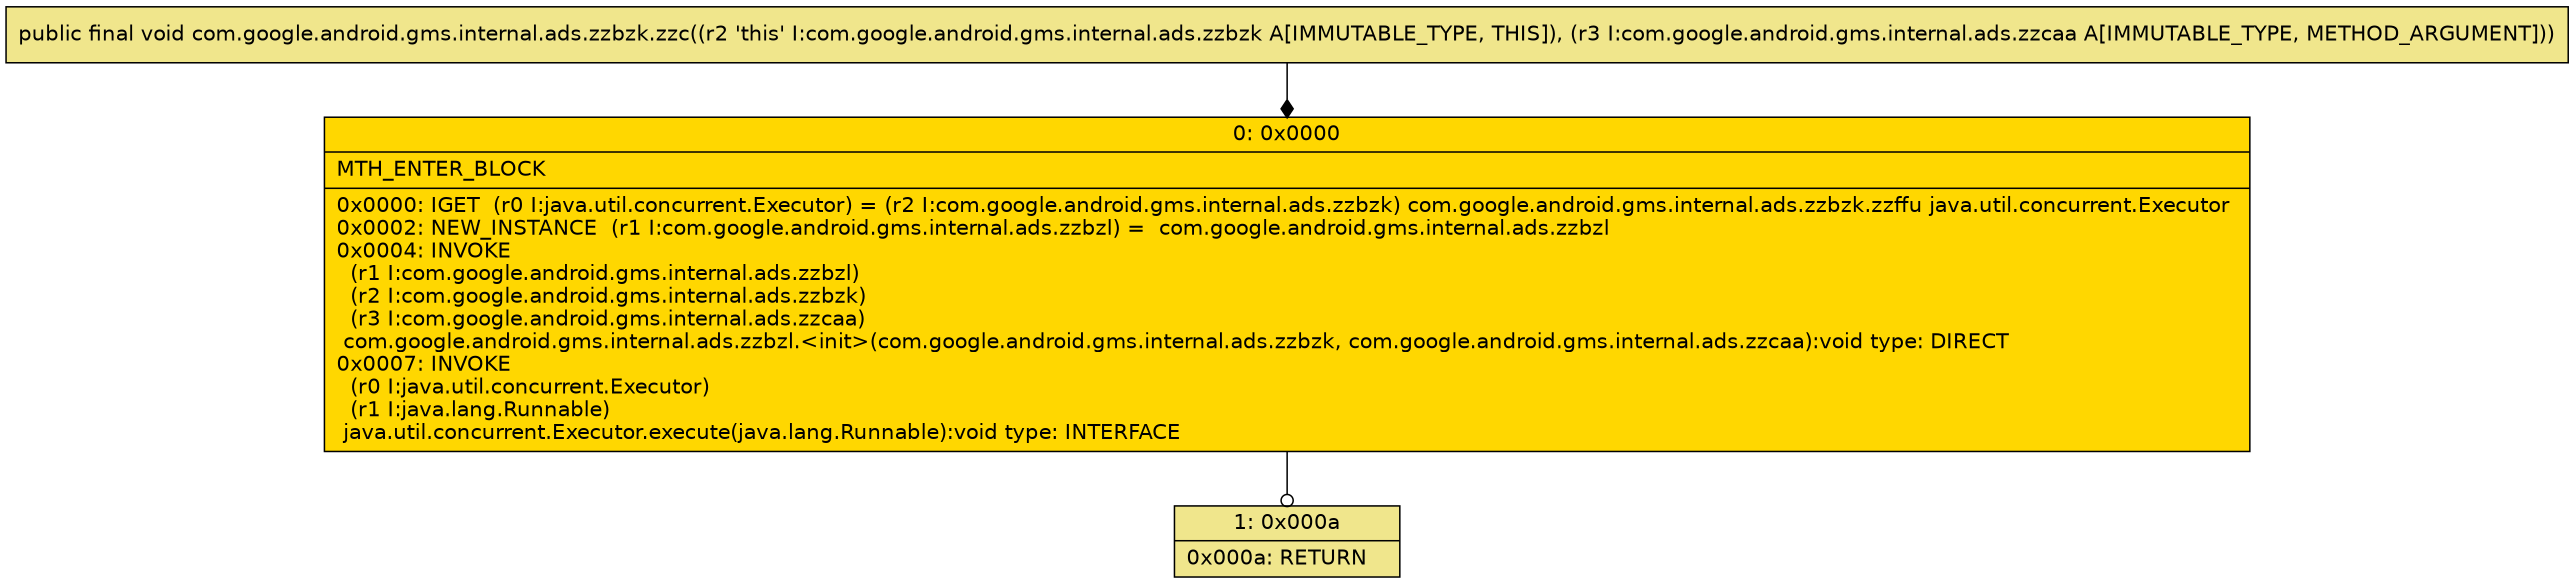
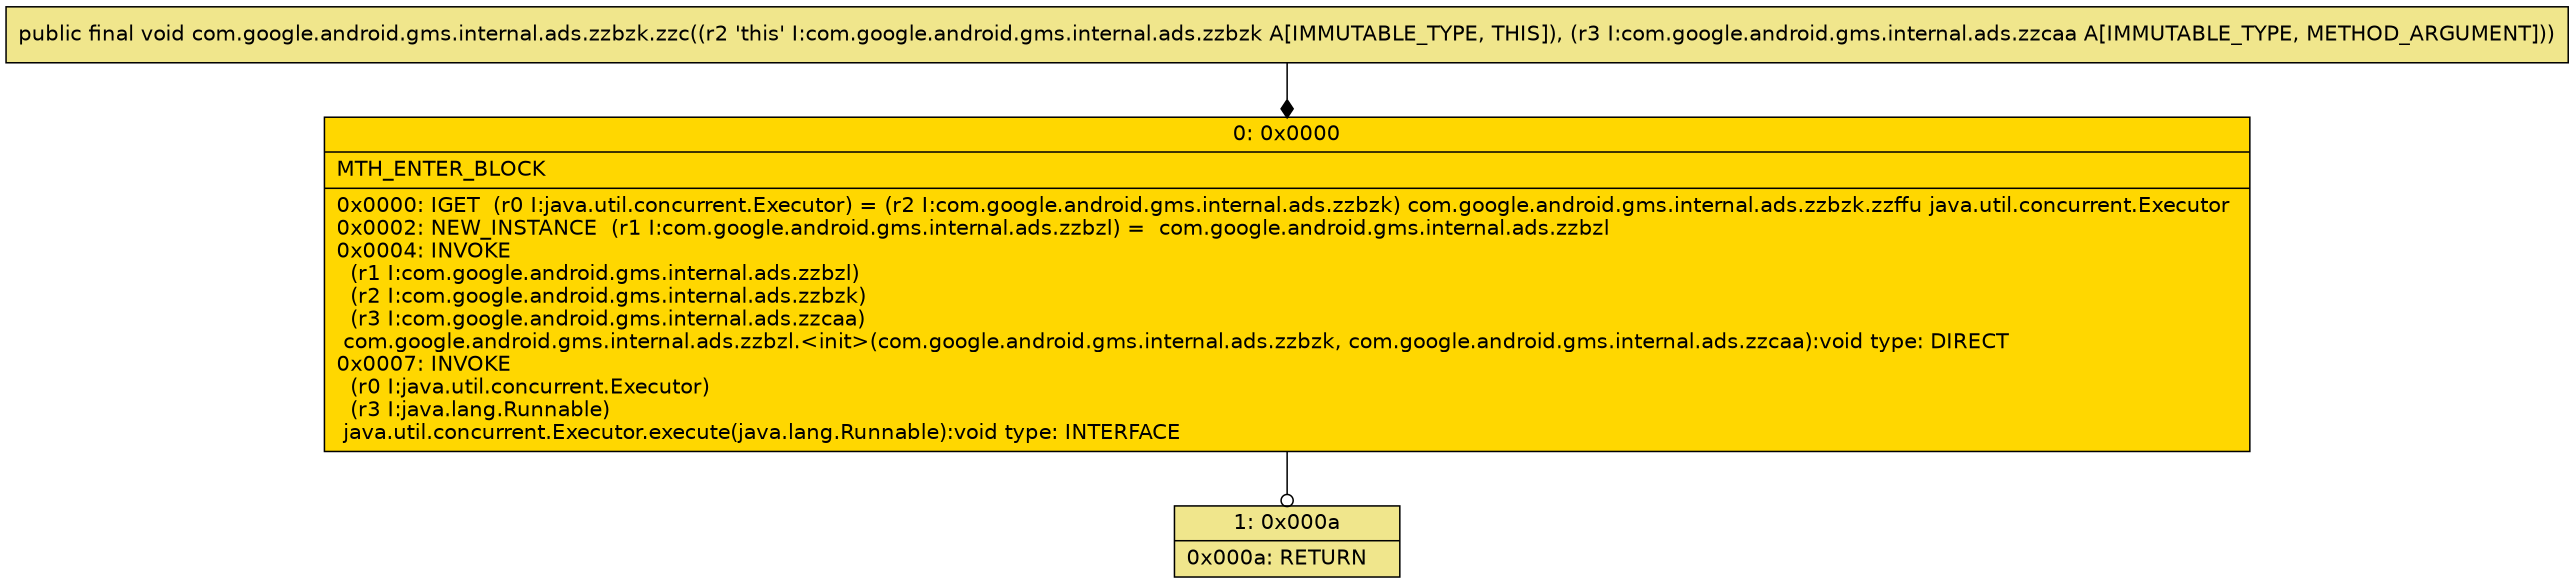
  digraph {
    fontname="DejaVu Sans"
    node [shape=record style=filled fillcolor=khaki fontname="DejaVu Sans"]
    edge [style=solid fontname="DejaVu Sans"]
-   n1 [label="{0\:\ 0x0000|MTH_ENTER_BLOCK\l|0x0000: IGET  (r0 I:java.util.concurrent.Executor) = (r2 I:com.google.android.gms.internal.ads.zzbzk) com.google.android.gms.internal.ads.zzbzk.zzffu java.util.concurrent.Executor \l0x0002: NEW_INSTANCE  (r1 I:com.google.android.gms.internal.ads.zzbzl) =  com.google.android.gms.internal.ads.zzbzl \l0x0004: INVOKE  \l  (r1 I:com.google.android.gms.internal.ads.zzbzl)\l  (r2 I:com.google.android.gms.internal.ads.zzbzk)\l  (r3 I:com.google.android.gms.internal.ads.zzcaa)\l com.google.android.gms.internal.ads.zzbzl.\<init\>(com.google.android.gms.internal.ads.zzbzk, com.google.android.gms.internal.ads.zzcaa):void type: DIRECT \l0x0007: INVOKE  \l  (r0 I:java.util.concurrent.Executor)\l  (r1 I:java.lang.Runnable)\l java.util.concurrent.Executor.execute(java.lang.Runnable):void type: INTERFACE \l}" fillcolor=gold]
+   n1 [label="{0\:\ 0x0000|MTH_ENTER_BLOCK\l|0x0000: IGET  (r0 I:java.util.concurrent.Executor) = (r2 I:com.google.android.gms.internal.ads.zzbzk) com.google.android.gms.internal.ads.zzbzk.zzffu java.util.concurrent.Executor \l0x0002: NEW_INSTANCE  (r1 I:com.google.android.gms.internal.ads.zzbzl) =  com.google.android.gms.internal.ads.zzbzl \l0x0004: INVOKE  \l  (r1 I:com.google.android.gms.internal.ads.zzbzl)\l  (r2 I:com.google.android.gms.internal.ads.zzbzk)\l  (r3 I:com.google.android.gms.internal.ads.zzcaa)\l com.google.android.gms.internal.ads.zzbzl.\<init\>(com.google.android.gms.internal.ads.zzbzk, com.google.android.gms.internal.ads.zzcaa):void type: DIRECT \l0x0007: INVOKE  \l  (r0 I:java.util.concurrent.Executor)\l  (r3 I:java.lang.Runnable)\l java.util.concurrent.Executor.execute(java.lang.Runnable):void type: INTERFACE \l}" fillcolor=gold]
    n2 [label="{1\:\ 0x000a|0x000a: RETURN   \l}"]
    n3 [label="{public final void com.google.android.gms.internal.ads.zzbzk.zzc((r2 'this' I:com.google.android.gms.internal.ads.zzbzk A[IMMUTABLE_TYPE, THIS]), (r3 I:com.google.android.gms.internal.ads.zzcaa A[IMMUTABLE_TYPE, METHOD_ARGUMENT])) }"]
    n1 -> n2 [arrowhead=odot]
    n3 -> n1 [arrowhead=diamond]
  }
